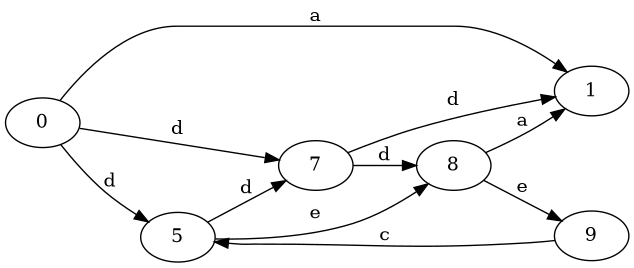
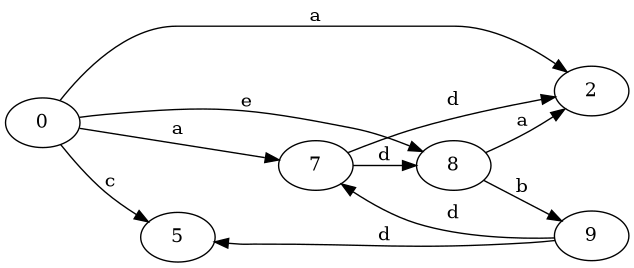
  strict digraph {
    rankdir=LR
    0
-   1
+   1 [label=2]
    5
    7
    8
    n6 [label=9]
    0 -> 1 [label=a]
-   0 -> 5 [label=d]
-   0 -> 7 [label=d]
-   5 -> 8 [label=e]
+   0 -> 5 [label=c]
+   0 -> 7 [label=a]
+   0 -> 8 [label=e]
    7 -> 1 [label=d]
    7 -> 8 [label=d]
    8 -> 1 [label=a]
-   8 -> n6 [label=e]
-   n6 -> 5 [label=c]
-   5 -> 7 [label=d]
+   8 -> n6 [label=b]
+   n6 -> 5 [label=d]
+   n6 -> 7 [label=d]
  }
